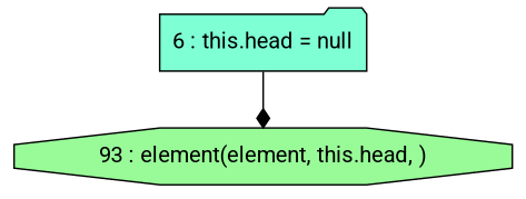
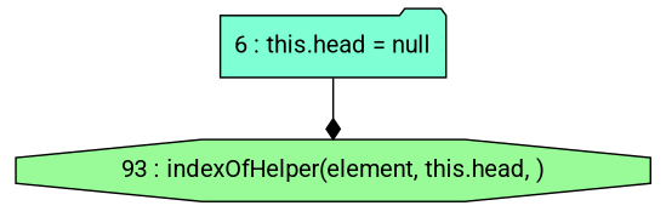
  digraph {
    fontname=Roboto
    node [style=filled fontname=Roboto]
    "6 : this.head = null" [fillcolor=aquamarine shape=folder]
-   "93 : indexOfHelper(element, this.head, )" [fillcolor=palegreen shape=octagon label="93 : element(element, this.head, )"]
+   "93 : indexOfHelper(element, this.head, )" [fillcolor=palegreen shape=octagon]
    "6 : this.head = null" -> "93 : indexOfHelper(element, this.head, )" [arrowhead=diamond fontname=Roboto]
  }
